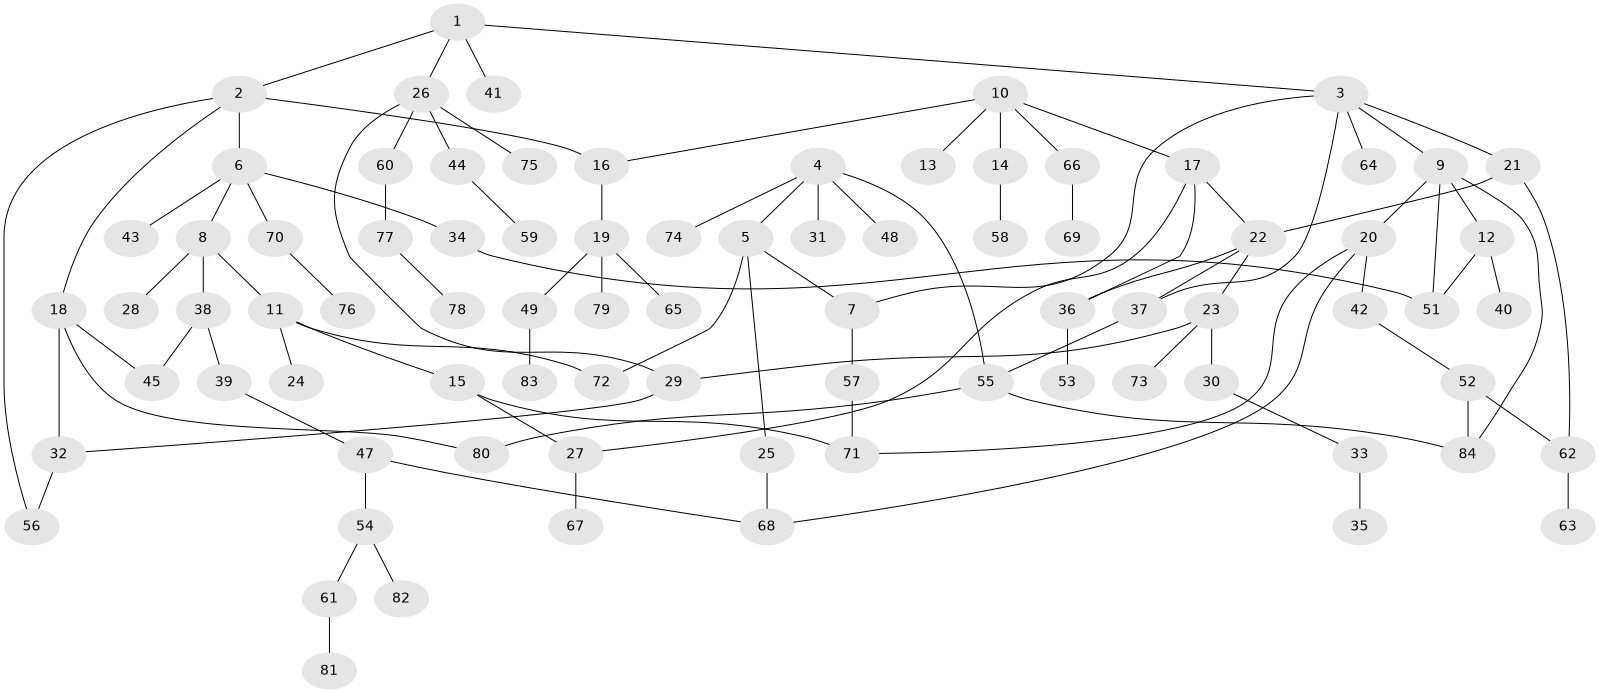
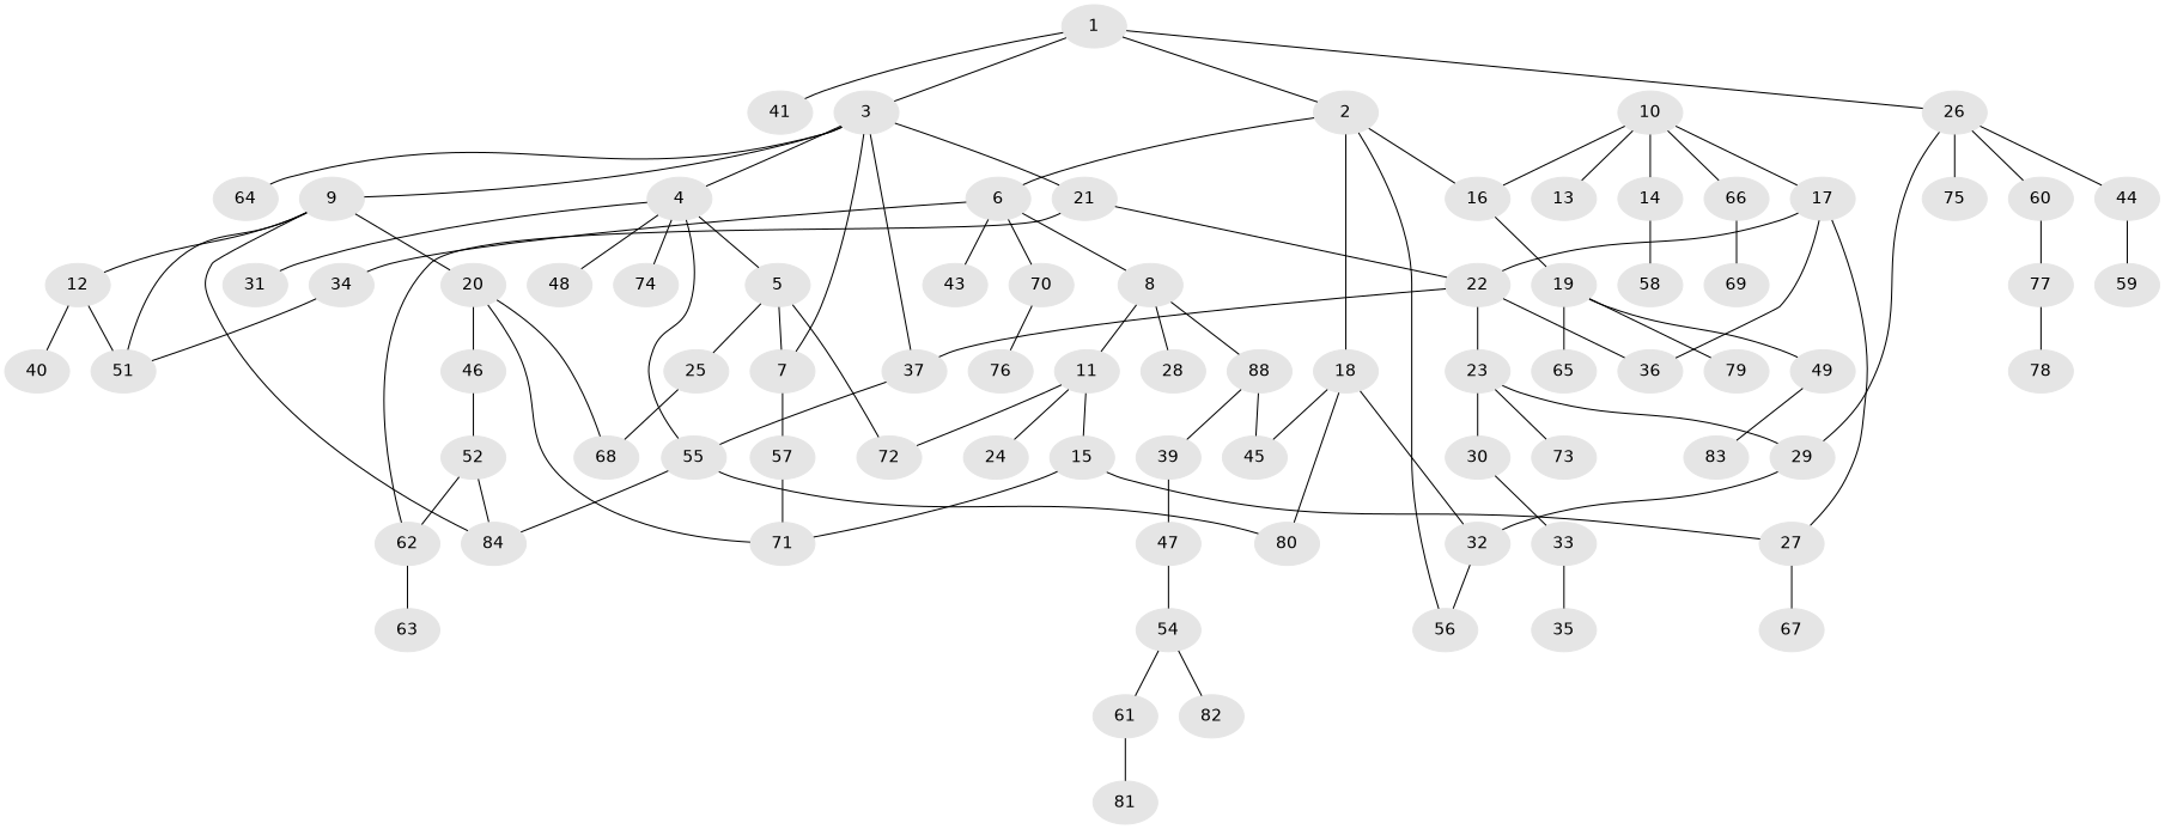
  graph {
    fontname="DejaVu Sans"
    node [color=gray90 fontname="DejaVu Sans" style=filled]
    edge [fontname="DejaVu Sans"]
    1
    2
    3
    26
    41
    6
    16
    18
    56
    4
    7
    9
    37
    64
    21
    29
    44
    60
    75
    8
    34
    43
    70
    19
    32
    45
    80
    5
    31
    48
    55
    74
    57
    12
    20
    51
    84
    25
    72
    10
    13
    14
    17
    66
    68
    11
    28
-   38
+   38 [label=88]
    76
    71
    15
    24
    39
    40
-   46 [label=42]
+   46
    58
    27
    22
    36
    62
    69
    67
    49
    65
    79
    23
-   53
    83
    52
    63
    30
    73
    33
    59
    77
    35
    47
    54
    61
    82
    81
    78
    1 -- 2
    1 -- 3
    1 -- 26
    1 -- 41
    2 -- 6
    2 -- 16
    2 -- 18
    2 -- 56
+   3 -- 4
    3 -- 7
    3 -- 9
    3 -- 37
    3 -- 64
    3 -- 21
    26 -- 29
    26 -- 44
    26 -- 60
    26 -- 75
    6 -- 8
    6 -- 34
    6 -- 43
    6 -- 70
    16 -- 19
    18 -- 32
    18 -- 45
    18 -- 80
    4 -- 5
    4 -- 31
    4 -- 48
    4 -- 55
    4 -- 74
    7 -- 57
    9 -- 12
    9 -- 20
    9 -- 51
    9 -- 84
    37 -- 55
    21 -- 22
    21 -- 62
    29 -- 32
    44 -- 59
    60 -- 77
    8 -- 11
    8 -- 28
    8 -- 38
    34 -- 51
    70 -- 76
    19 -- 49
    19 -- 65
    19 -- 79
    32 -- 56
    5 -- 7
    5 -- 25
    5 -- 72
    55 -- 80
    55 -- 84
    57 -- 71
    12 -- 51
    12 -- 40
    20 -- 68
    20 -- 71
    20 -- 46
    25 -- 68
    10 -- 16
    10 -- 13
    10 -- 14
    10 -- 17
    10 -- 66
    14 -- 58
    17 -- 27
    17 -- 22
    17 -- 36
    66 -- 69
    11 -- 72
    11 -- 15
    11 -- 24
    38 -- 45
    38 -- 39
    15 -- 71
    15 -- 27
    39 -- 47
    46 -- 52
    27 -- 67
    22 -- 37
    22 -- 36
    22 -- 23
-   36 -- 53
    62 -- 63
    49 -- 83
    23 -- 29
    23 -- 30
    23 -- 73
    52 -- 84
    52 -- 62
    30 -- 33
    33 -- 35
    77 -- 78
-   47 -- 68
    47 -- 54
    54 -- 61
    54 -- 82
    61 -- 81
  }
